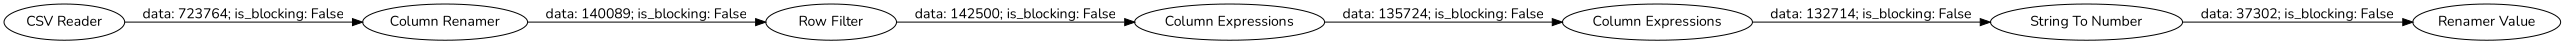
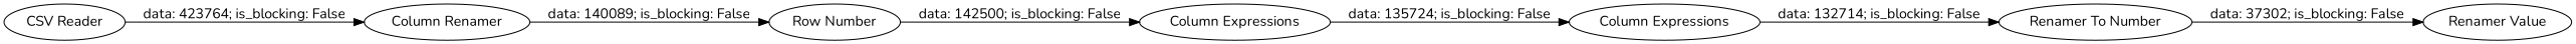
  digraph {
    fontname=Nunito
    rankdir=LR
    node [fontname=Nunito]
    edge [fontname=Nunito]
    n1 [label="CSV Reader"]
    n2 [label="Column Renamer"]
-   n3 [label="Row Filter"]
+   n3 [label="Row Number"]
    n4 [label="Column Expressions"]
    n5 [label="Column Expressions"]
-   n6 [label="String To Number"]
+   n6 [label="Renamer To Number"]
    n7 [label="Renamer Value"]
-   n1 -> n2 [label="data: 723764; is_blocking: False"]
+   n1 -> n2 [label="data: 423764; is_blocking: False"]
    n2 -> n3 [label="data: 140089; is_blocking: False"]
    n3 -> n4 [label="data: 142500; is_blocking: False"]
    n4 -> n5 [label="data: 135724; is_blocking: False"]
    n5 -> n6 [label="data: 132714; is_blocking: False"]
    n6 -> n7 [label="data: 37302; is_blocking: False"]
  }
